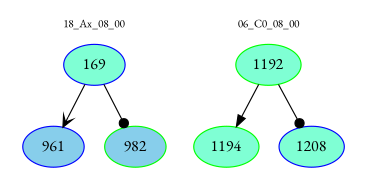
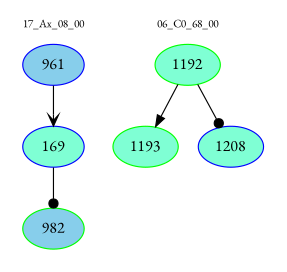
  digraph {
    fontname="EB Garamond"
    node [color=blue fillcolor=aquamarine fontname="EB Garamond" style=filled]
    edge [arrowhead=dot color=black fontname="EB Garamond"]
    n1 [label=169]
    n2 [fillcolor=skyblue label=961]
    n3 [color=green fillcolor=skyblue label=982]
    n4 [color=green label=1192]
-   n5 [color=green label=1194]
+   n5 [color=green label=1193]
    n6 [label=1208]
    subgraph cluster_1 {
      color=white
      fontsize=10
-     label="18_Ax_08_00"
+     label="17_Ax_08_00"
      n1
      n2
      n3
    }
    subgraph cluster_2 {
      color=white
      fontsize=10
-     label="06_C0_08_00"
+     label="06_C0_68_00"
      n4
      n5
      n6
    }
-   n1 -> n2 [arrowhead=vee]
+   n2 -> n1 [arrowhead=vee]
    n1 -> n3
    n4 -> n5 [arrowhead=normal]
    n4 -> n6
  }
